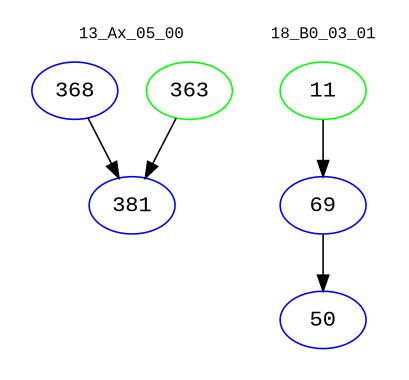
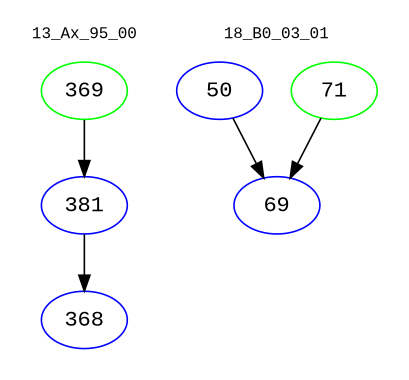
  digraph {
    fontname="Liberation Mono"
    node [color=blue fontname="Liberation Mono"]
    edge [color=black fontname="Liberation Mono"]
-   n1 [color=green label=363]
+   n1 [color=green label=369]
    n2 [label=381]
    n3 [label=368]
-   n4 [color=green label=11]
+   n4 [color=green label=71]
    n5 [label=69]
    n6 [label=50]
    subgraph cluster_1 {
      color=white
      fontsize=10
-     label="13_Ax_05_00"
+     label="13_Ax_95_00"
      n1
      n2
      n3
    }
    subgraph cluster_2 {
      color=white
      fontsize=10
      label="18_B0_03_01"
      n4
      n5
      n6
    }
    n1 -> n2
-   n3 -> n2
+   n2 -> n3
    n4 -> n5
-   n5 -> n6
+   n6 -> n5
  }
